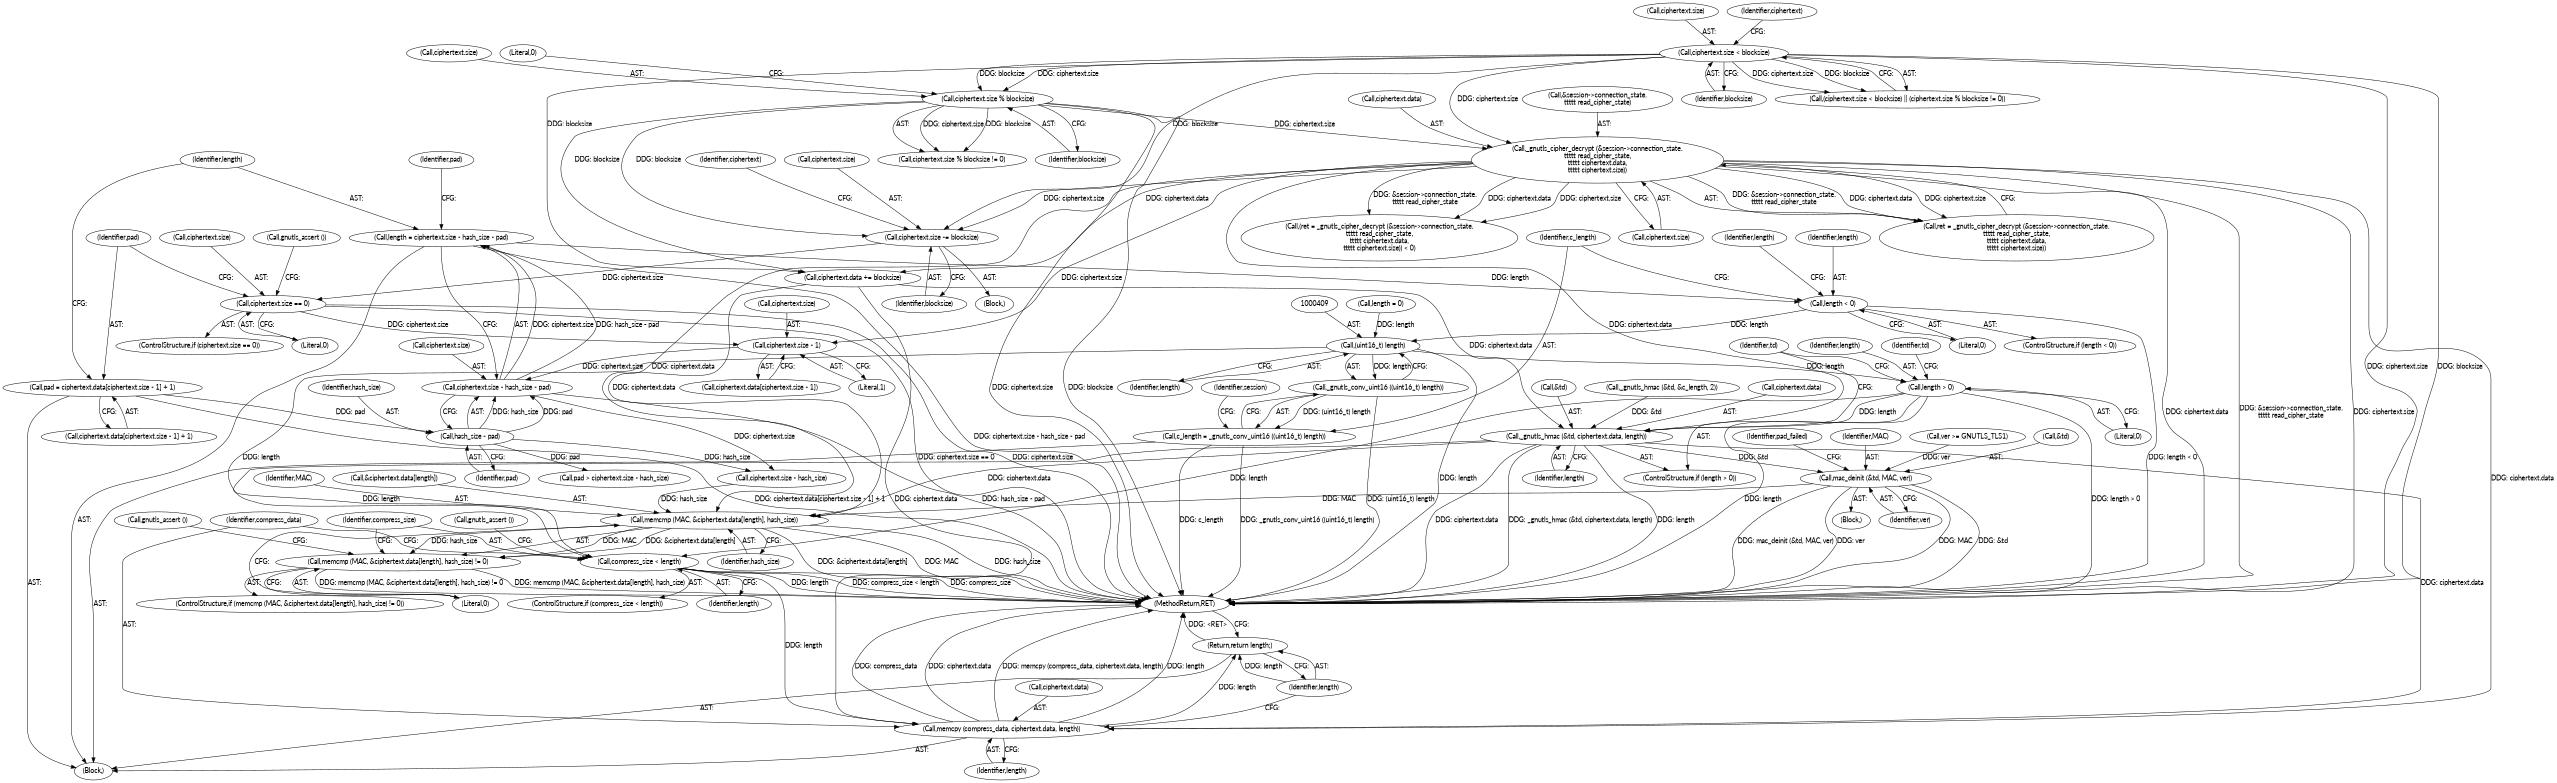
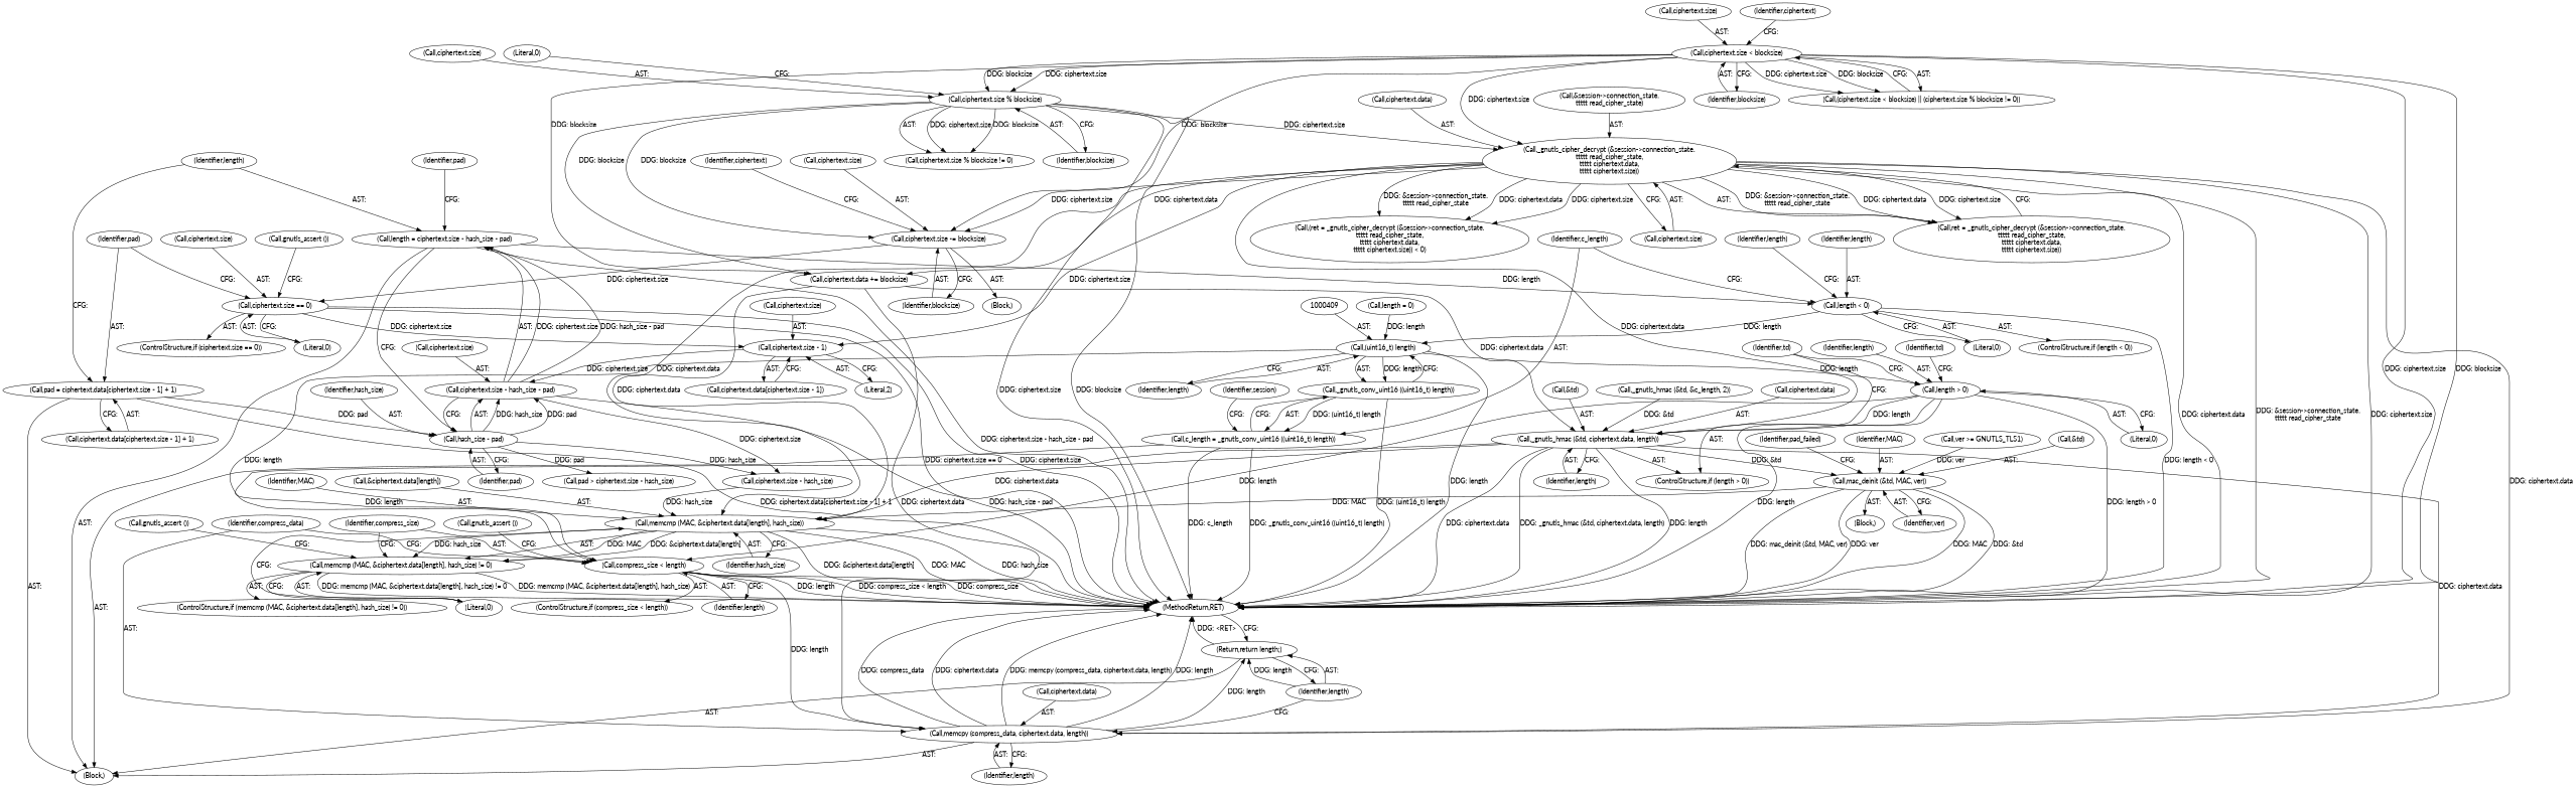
  digraph {
    fontname=Lato
    node [fontname=Lato]
    edge [fontname=Lato]
    n1 [label="(Call,length = ciphertext.size - hash_size - pad)"]
    n2 [label="(Call,ciphertext.size - hash_size - pad)"]
    n3 [label="(Call,length < 0)"]
    n4 [label="(Block,)"]
    n5 [label="(MethodReturn,RET)"]
    n6 [label="(Call,hash_size - pad)"]
    n7 [label="(Call,ciphertext.size - hash_size)"]
    n8 [label="(Call,(uint16_t) length)"]
    n9 [label="(Literal,0)"]
    n10 [label="(ControlStructure,if (length < 0))"]
    n11 [label="(Return,return length;)"]
    n12 [label="(Call,pad > ciphertext.size - hash_size)"]
    n13 [label="(Identifier,pad)"]
    n14 [label="(Call,memcmp (MAC, &ciphertext.data[length], hash_size))"]
    n15 [label="(Call,ciphertext.size - 1)"]
-   n16 [label="(Literal,1)"]
+   n16 [label="(Literal,2)"]
    n17 [label="(Call,ciphertext.data[ciphertext.size - 1])"]
    n18 [label="(Call,ciphertext.size == 0)"]
    n19 [label="(ControlStructure,if (ciphertext.size == 0))"]
    n20 [label="(Literal,0)"]
    n21 [label="(Call,ciphertext.size -= blocksize)"]
    n22 [label="(Block,)"]
    n23 [label="(Identifier,blocksize)"]
    n24 [label="(Call,ciphertext.size % blocksize)"]
    n25 [label="(Call,_gnutls_cipher_decrypt (&session->connection_state.\n\t\t\t\t\t read_cipher_state,\n\t\t\t\t\t ciphertext.data,\n\t\t\t\t\t ciphertext.size))"]
    n26 [label="(Call,ciphertext.size % blocksize != 0)"]
    n27 [label="(Identifier,blocksize)"]
    n28 [label="(Call,ciphertext.data += blocksize)"]
    n29 [label="(Call,_gnutls_hmac (&td, ciphertext.data, length))"]
    n30 [label="(Call,memcpy (compress_data, ciphertext.data, length))"]
    n31 [label="(Call,(ret = _gnutls_cipher_decrypt (&session->connection_state.\n\t\t\t\t\t read_cipher_state,\n\t\t\t\t\t ciphertext.data,\n\t\t\t\t\t ciphertext.size)) < 0)"]
    n32 [label="(Call,ciphertext.size)"]
    n33 [label="(Call,ret = _gnutls_cipher_decrypt (&session->connection_state.\n\t\t\t\t\t read_cipher_state,\n\t\t\t\t\t ciphertext.data,\n\t\t\t\t\t ciphertext.size))"]
    n34 [label="(Call,ciphertext.size < blocksize)"]
    n35 [label="(Identifier,blocksize)"]
    n36 [label="(Call,(ciphertext.size < blocksize) || (ciphertext.size % blocksize != 0))"]
    n37 [label="(Call,compress_size < length)"]
    n38 [label="(ControlStructure,if (length > 0))"]
    n39 [label="(Call,mac_deinit (&td, MAC, ver))"]
    n40 [label="(Identifier,length)"]
    n41 [label="(Call,memcmp (MAC, &ciphertext.data[length], hash_size) != 0)"]
    n42 [label="(Identifier,hash_size)"]
    n43 [label="(Identifier,length)"]
    n44 [label="(Call,pad = ciphertext.data[ciphertext.size - 1] + 1)"]
    n45 [label="(Call,ciphertext.data[ciphertext.size - 1] + 1)"]
    n46 [label="(Call,_gnutls_conv_uint16 ((uint16_t) length))"]
    n47 [label="(Call,length > 0)"]
    n48 [label="(Identifier,length)"]
    n49 [label="(Call,c_length = _gnutls_conv_uint16 ((uint16_t) length))"]
    n50 [label="(Literal,0)"]
    n51 [label="(Identifier,length)"]
    n52 [label="(ControlStructure,if (compress_size < length))"]
    n53 [label="(Block,)"]
    n54 [label="(Identifier,ver)"]
    n55 [label="(ControlStructure,if (memcmp (MAC, &ciphertext.data[length], hash_size) != 0))"]
    n56 [label="(Literal,0)"]
    n57 [label="(Identifier,length)"]
    n58 [label="(Identifier,hash_size)"]
    n59 [label="(Call,_gnutls_hmac (&td, &c_length, 2))"]
    n60 [label="(Call,length = 0)"]
    n61 [label="(Call,gnutls_assert ())"]
    n62 [label="(Identifier,session)"]
    n63 [label="(Call,ciphertext.size)"]
    n64 [label="(Call,ciphertext.size)"]
    n65 [label="(Identifier,pad)"]
    n66 [label="(Identifier,td)"]
    n67 [label="(Call,ciphertext.size)"]
    n68 [label="(Identifier,compress_size)"]
    n69 [label="(Identifier,MAC)"]
    n70 [label="(Identifier,length)"]
    n71 [label="(Identifier,MAC)"]
    n72 [label="(Call,ciphertext.size)"]
    n73 [label="(Call,gnutls_assert ())"]
    n74 [label="(Call,&ciphertext.data[length])"]
    n75 [label="(Identifier,length)"]
    n76 [label="(Call,ver >= GNUTLS_TLS1)"]
    n77 [label="(Identifier,length)"]
    n78 [label="(Call,&td)"]
    n79 [label="(Identifier,ciphertext)"]
    n80 [label="(Call,ciphertext.data)"]
    n81 [label="(Call,ciphertext.size)"]
    n82 [label="(Identifier,td)"]
    n83 [label="(Identifier,c_length)"]
    n84 [label="(Call,ciphertext.data)"]
    n85 [label="(Identifier,pad)"]
    n86 [label="(Identifier,compress_data)"]
    n87 [label="(Identifier,length)"]
    n88 [label="(Call,&session->connection_state.\n\t\t\t\t\t read_cipher_state)"]
    n89 [label="(Call,&td)"]
    n90 [label="(Identifier,ciphertext)"]
    n91 [label="(Identifier,pad_failed)"]
    n92 [label="(Call,ciphertext.size)"]
    n93 [label="(Call,ciphertext.data)"]
    n94 [label="(Call,gnutls_assert ())"]
    n95 [label="(Literal,0)"]
    1000409
-   n1 -> n2 [label="CFG: "]
+   n1 -> n6 [label="CFG: "]
    n1 -> n3 [label="DDG: length"]
    n1 -> n4 [label="AST: "]
    n1 -> n5 [label="DDG: ciphertext.size - hash_size - pad"]
    n2 -> n1 [label="AST: "]
    n2 -> n1 [label="DDG: ciphertext.size"]
    n2 -> n1 [label="DDG: hash_size - pad"]
    n2 -> n5 [label="DDG: hash_size - pad"]
    n2 -> n6 [label="CFG: "]
    n2 -> n7 [label="DDG: ciphertext.size"]
    n3 -> n5 [label="DDG: length < 0"]
    n3 -> n8 [label="DDG: length"]
    n3 -> n9 [label="CFG: "]
    n3 -> n10 [label="AST: "]
    n5 -> n11 [label="CFG: "]
    n6 -> n2 [label="AST: "]
    n6 -> n2 [label="DDG: hash_size"]
    n6 -> n2 [label="DDG: pad"]
    n6 -> n7 [label="DDG: hash_size"]
    n6 -> n12 [label="DDG: pad"]
    n6 -> n13 [label="CFG: "]
    n7 -> n14 [label="DDG: hash_size"]
    n8 -> n5 [label="DDG: length"]
    n8 -> n37 [label="DDG: length"]
    n8 -> n46 [label="AST: "]
    n8 -> n46 [label="DDG: length"]
    n8 -> n47 [label="DDG: length"]
    n8 -> n48 [label="CFG: "]
    n9 -> n3 [label="AST: "]
    n11 -> n4 [label="AST: "]
    n11 -> n5 [label="DDG: <RET>"]
    n11 -> n57 [label="CFG: "]
    n13 -> n6 [label="AST: "]
    n14 -> n5 [label="DDG: hash_size"]
    n14 -> n5 [label="DDG: &ciphertext.data[length]"]
    n14 -> n5 [label="DDG: MAC"]
    n14 -> n41 [label="AST: "]
    n14 -> n41 [label="DDG: MAC"]
    n14 -> n41 [label="DDG: &ciphertext.data[length]"]
    n14 -> n41 [label="DDG: hash_size"]
    n14 -> n42 [label="CFG: "]
    n15 -> n2 [label="DDG: ciphertext.size"]
    n15 -> n16 [label="CFG: "]
    n15 -> n17 [label="AST: "]
    n16 -> n15 [label="AST: "]
    n17 -> n15 [label="CFG: "]
    n18 -> n5 [label="DDG: ciphertext.size == 0"]
    n18 -> n5 [label="DDG: ciphertext.size"]
    n18 -> n15 [label="DDG: ciphertext.size"]
    n18 -> n19 [label="AST: "]
    n18 -> n20 [label="CFG: "]
    n20 -> n18 [label="AST: "]
    n21 -> n18 [label="DDG: ciphertext.size"]
    n21 -> n22 [label="AST: "]
    n21 -> n23 [label="CFG: "]
    n23 -> n21 [label="AST: "]
    n24 -> n5 [label="DDG: ciphertext.size"]
    n24 -> n5 [label="DDG: blocksize"]
    n24 -> n21 [label="DDG: blocksize"]
    n24 -> n25 [label="DDG: ciphertext.size"]
    n24 -> n26 [label="AST: "]
    n24 -> n26 [label="DDG: ciphertext.size"]
    n24 -> n26 [label="DDG: blocksize"]
    n24 -> n27 [label="CFG: "]
    n24 -> n28 [label="DDG: blocksize"]
    n25 -> n5 [label="DDG: ciphertext.data"]
    n25 -> n5 [label="DDG: &session->connection_state.\n\t\t\t\t\t read_cipher_state"]
    n25 -> n5 [label="DDG: ciphertext.size"]
    n25 -> n14 [label="DDG: ciphertext.data"]
    n25 -> n15 [label="DDG: ciphertext.size"]
    n25 -> n21 [label="DDG: ciphertext.size"]
    n25 -> n28 [label="DDG: ciphertext.data"]
    n25 -> n29 [label="DDG: ciphertext.data"]
    n25 -> n30 [label="DDG: ciphertext.data"]
    n25 -> n31 [label="DDG: &session->connection_state.\n\t\t\t\t\t read_cipher_state"]
    n25 -> n31 [label="DDG: ciphertext.data"]
    n25 -> n31 [label="DDG: ciphertext.size"]
    n25 -> n32 [label="CFG: "]
    n25 -> n33 [label="AST: "]
    n25 -> n33 [label="DDG: &session->connection_state.\n\t\t\t\t\t read_cipher_state"]
    n25 -> n33 [label="DDG: ciphertext.data"]
    n25 -> n33 [label="DDG: ciphertext.size"]
    n27 -> n24 [label="AST: "]
    n28 -> n14 [label="DDG: ciphertext.data"]
    n28 -> n29 [label="DDG: ciphertext.data"]
    n28 -> n30 [label="DDG: ciphertext.data"]
    n29 -> n5 [label="DDG: _gnutls_hmac (&td, ciphertext.data, length)"]
    n29 -> n5 [label="DDG: length"]
    n29 -> n5 [label="DDG: ciphertext.data"]
    n29 -> n14 [label="DDG: ciphertext.data"]
    n29 -> n30 [label="DDG: ciphertext.data"]
    n29 -> n37 [label="DDG: length"]
    n29 -> n38 [label="AST: "]
    n29 -> n39 [label="DDG: &td"]
    n29 -> n40 [label="CFG: "]
    n30 -> n4 [label="AST: "]
    n30 -> n5 [label="DDG: compress_data"]
    n30 -> n5 [label="DDG: ciphertext.data"]
    n30 -> n5 [label="DDG: memcpy (compress_data, ciphertext.data, length)"]
    n30 -> n5 [label="DDG: length"]
    n30 -> n11 [label="DDG: length"]
    n30 -> n43 [label="CFG: "]
    n32 -> n25 [label="AST: "]
    n33 -> n25 [label="CFG: "]
    n34 -> n5 [label="DDG: ciphertext.size"]
    n34 -> n5 [label="DDG: blocksize"]
    n34 -> n21 [label="DDG: blocksize"]
    n34 -> n24 [label="DDG: ciphertext.size"]
    n34 -> n24 [label="DDG: blocksize"]
    n34 -> n25 [label="DDG: ciphertext.size"]
    n34 -> n28 [label="DDG: blocksize"]
    n34 -> n35 [label="CFG: "]
    n34 -> n36 [label="AST: "]
    n34 -> n36 [label="DDG: ciphertext.size"]
    n34 -> n36 [label="DDG: blocksize"]
    n35 -> n34 [label="AST: "]
    n36 -> n34 [label="CFG: "]
    n37 -> n5 [label="DDG: compress_size < length"]
    n37 -> n5 [label="DDG: compress_size"]
    n37 -> n5 [label="DDG: length"]
    n37 -> n30 [label="DDG: length"]
    n37 -> n51 [label="CFG: "]
    n37 -> n52 [label="AST: "]
    n39 -> n5 [label="DDG: ver"]
    n39 -> n5 [label="DDG: MAC"]
    n39 -> n5 [label="DDG: &td"]
    n39 -> n5 [label="DDG: mac_deinit (&td, MAC, ver)"]
    n39 -> n14 [label="DDG: MAC"]
    n39 -> n53 [label="AST: "]
    n39 -> n54 [label="CFG: "]
    n40 -> n29 [label="AST: "]
    n41 -> n5 [label="DDG: memcmp (MAC, &ciphertext.data[length], hash_size)"]
    n41 -> n5 [label="DDG: memcmp (MAC, &ciphertext.data[length], hash_size) != 0"]
    n41 -> n55 [label="AST: "]
    n41 -> n56 [label="CFG: "]
    n42 -> n14 [label="AST: "]
    n43 -> n30 [label="AST: "]
    n44 -> n4 [label="AST: "]
    n44 -> n5 [label="DDG: ciphertext.data[ciphertext.size - 1] + 1"]
    n44 -> n6 [label="DDG: pad"]
    n44 -> n45 [label="CFG: "]
    n45 -> n44 [label="AST: "]
    n46 -> n5 [label="DDG: (uint16_t) length"]
    n46 -> n8 [label="CFG: "]
    n46 -> n49 [label="AST: "]
    n46 -> n49 [label="DDG: (uint16_t) length"]
    n47 -> n5 [label="DDG: length"]
    n47 -> n5 [label="DDG: length > 0"]
    n47 -> n29 [label="DDG: length"]
    n47 -> n37 [label="DDG: length"]
    n47 -> n38 [label="AST: "]
    n47 -> n50 [label="CFG: "]
    n48 -> n8 [label="AST: "]
    n49 -> n4 [label="AST: "]
    n49 -> n5 [label="DDG: _gnutls_conv_uint16 ((uint16_t) length)"]
    n49 -> n5 [label="DDG: c_length"]
    n49 -> n46 [label="CFG: "]
    n50 -> n47 [label="AST: "]
    n51 -> n37 [label="AST: "]
    n54 -> n39 [label="AST: "]
    n56 -> n14 [label="CFG: "]
    n56 -> n41 [label="AST: "]
    n57 -> n11 [label="AST: "]
    n57 -> n11 [label="DDG: length"]
    n57 -> n30 [label="CFG: "]
    n58 -> n6 [label="AST: "]
    n59 -> n29 [label="DDG: &td"]
    n60 -> n8 [label="DDG: length"]
    n61 -> n41 [label="CFG: "]
    n62 -> n49 [label="CFG: "]
    n63 -> n18 [label="AST: "]
    n64 -> n24 [label="AST: "]
    n65 -> n18 [label="CFG: "]
    n65 -> n44 [label="AST: "]
    n66 -> n47 [label="CFG: "]
    n67 -> n34 [label="AST: "]
    n68 -> n37 [label="AST: "]
    n68 -> n41 [label="CFG: "]
    n69 -> n14 [label="AST: "]
    n70 -> n47 [label="AST: "]
    n71 -> n39 [label="AST: "]
    n72 -> n2 [label="AST: "]
    n73 -> n37 [label="CFG: "]
    n74 -> n14 [label="AST: "]
    n75 -> n3 [label="CFG: "]
    n76 -> n39 [label="DDG: ver"]
    n77 -> n1 [label="AST: "]
    n77 -> n44 [label="CFG: "]
    n78 -> n39 [label="AST: "]
    n79 -> n21 [label="CFG: "]
    n80 -> n25 [label="AST: "]
    n81 -> n15 [label="AST: "]
    n82 -> n29 [label="CFG: "]
    n82 -> n47 [label="CFG: "]
    n83 -> n3 [label="CFG: "]
    n83 -> n49 [label="AST: "]
    n84 -> n29 [label="AST: "]
    n85 -> n1 [label="CFG: "]
    n86 -> n30 [label="AST: "]
    n86 -> n37 [label="CFG: "]
    n87 -> n3 [label="AST: "]
    n88 -> n25 [label="AST: "]
    n89 -> n29 [label="AST: "]
    n90 -> n34 [label="CFG: "]
    n91 -> n39 [label="CFG: "]
    n92 -> n21 [label="AST: "]
    n93 -> n30 [label="AST: "]
    n94 -> n18 [label="CFG: "]
    n95 -> n24 [label="CFG: "]
    1000409 -> n8 [label="AST: "]
  }
